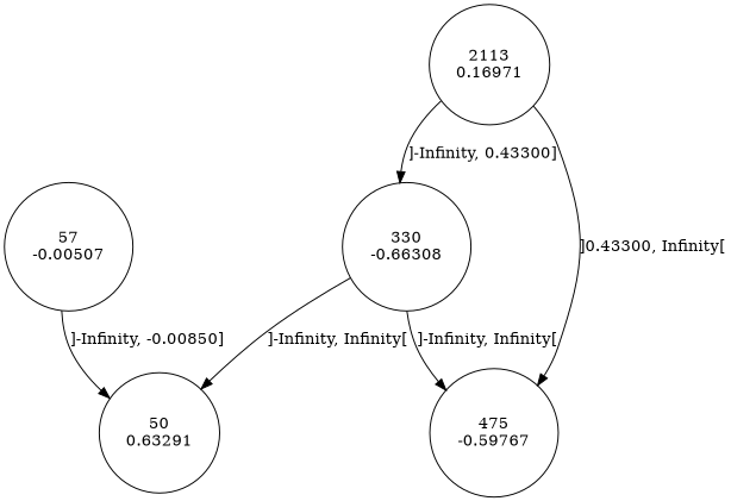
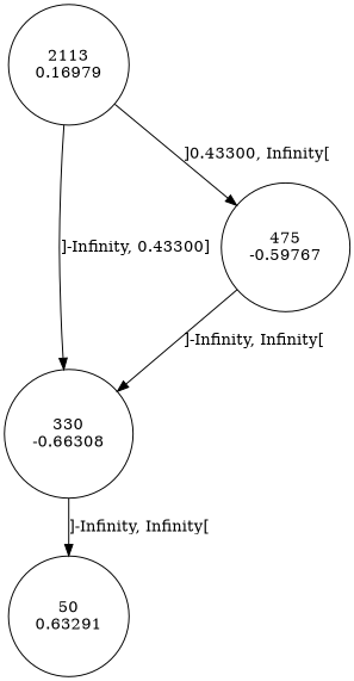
  digraph {
    node [shape=circle]
-   n1 [label="57\n-0.00507"]
    n2 [label="50\n0.63291"]
-   n3 [label="2113\n0.16971"]
+   n3 [label="2113\n0.16979"]
    n4 [label="330\n-0.66308"]
    n5 [label="475\n-0.59767"]
-   n1 -> n2 [label="]-Infinity, -0.00850]"]
    n3 -> n4 [label="]-Infinity, 0.43300]"]
    n3 -> n5 [label="]0.43300, Infinity["]
    n4 -> n2 [label="]-Infinity, Infinity["]
-   n4 -> n5 [label="]-Infinity, Infinity["]
+   n5 -> n4 [label="]-Infinity, Infinity["]
  }
